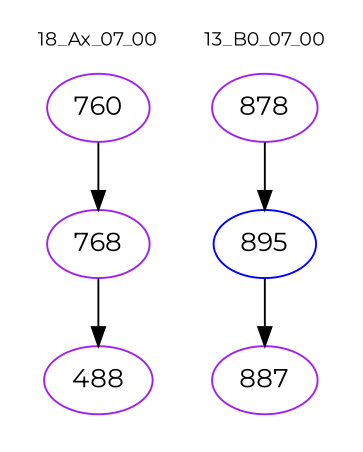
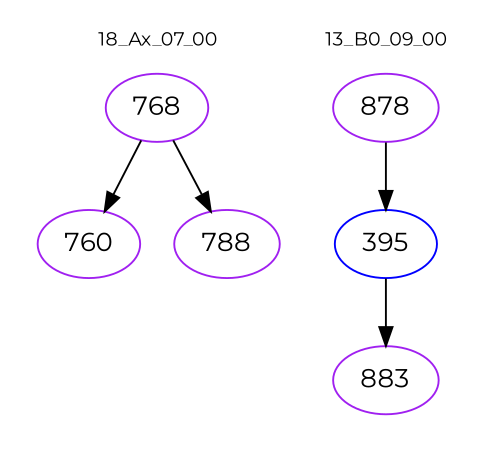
  digraph {
    fontname=Montserrat
    node [color=purple fontname=Montserrat]
    edge [color=black fontname=Montserrat]
    n1 [label=760]
    n2 [label=768]
-   n3 [label=488]
+   n3 [label=788]
    n4 [label=878]
-   n5 [color=blue label=895]
-   n6 [label=887]
+   n5 [color=blue label=395]
+   n6 [label=883]
    subgraph cluster_1 {
      color=white
      fontsize=10
      label="18_Ax_07_00"
      n1
      n2
      n3
    }
    subgraph cluster_2 {
      color=white
      fontsize=10
-     label="13_B0_07_00"
+     label="13_B0_09_00"
      n4
      n5
      n6
    }
-   n1 -> n2
+   n2 -> n1
    n2 -> n3
    n4 -> n5
    n5 -> n6
  }
